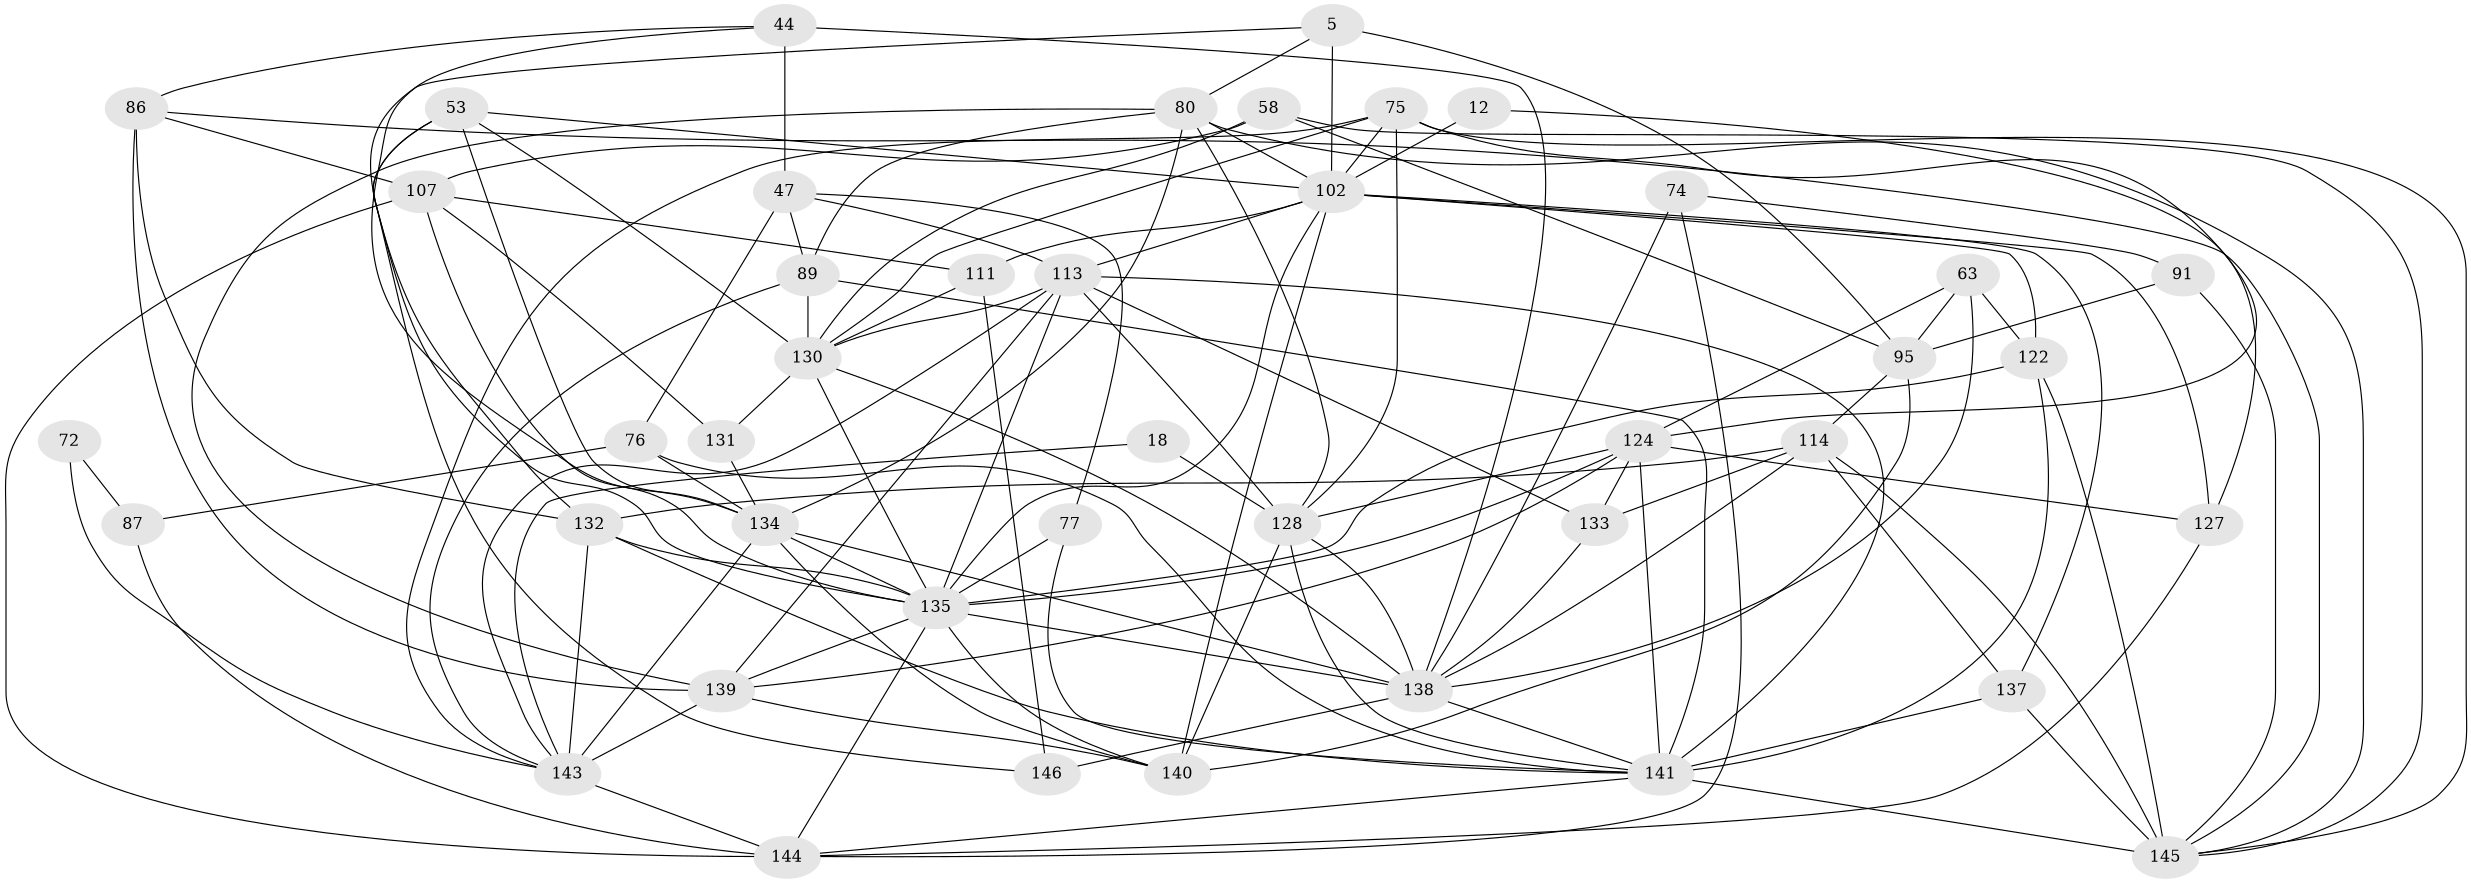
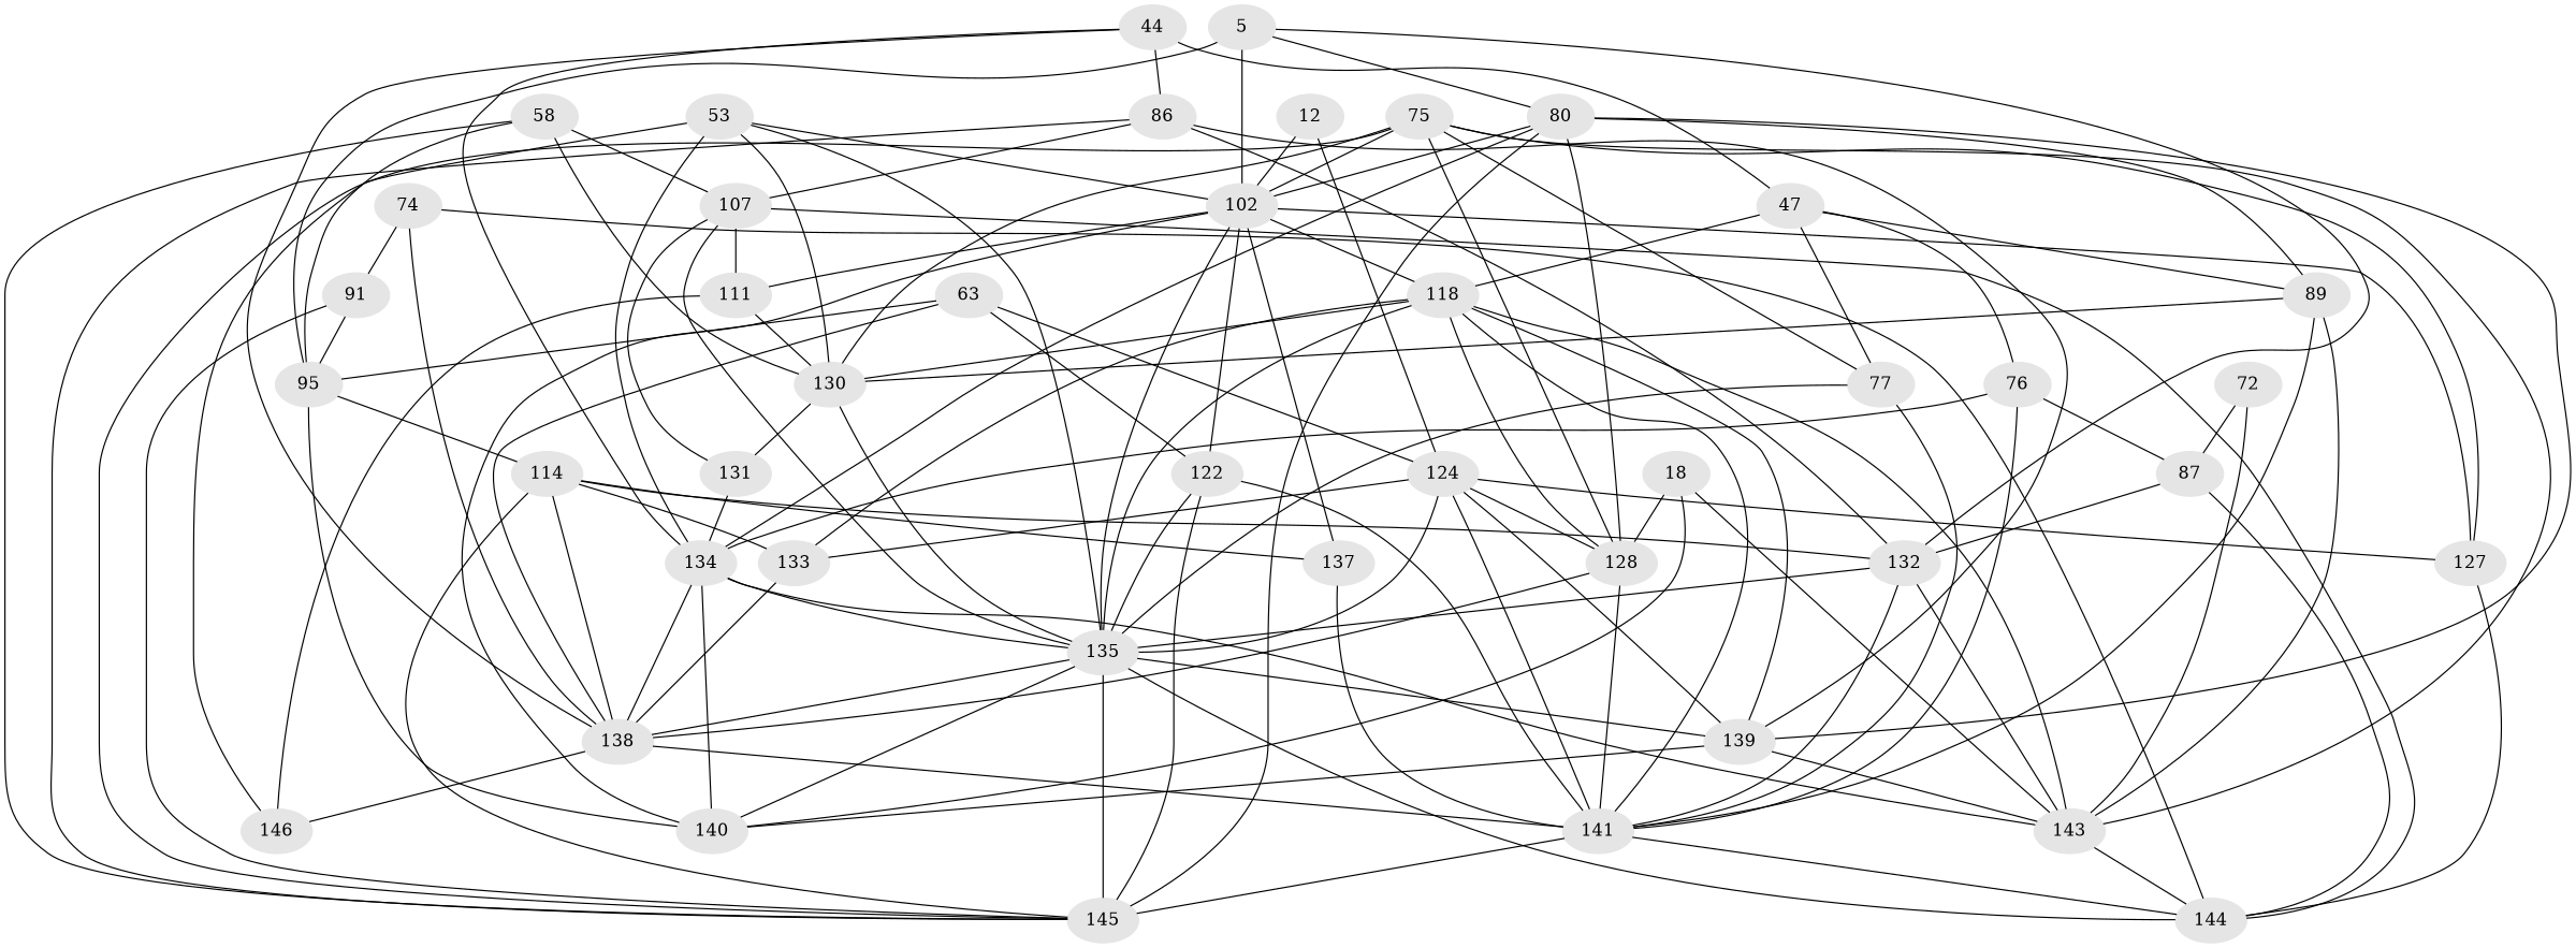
  graph {
    node [color=gray90 style=filled]
    74 [super="+29"]
    138 [super="+136+55"]
    91
    144 [super="+98+81+71"]
    80 [super="+42+60"]
    5
    102 [super="+46+14+92"]
    132 [super="+67+110"]
    95
    128 [super="+104+120"]
    134 [super="+85"]
    89 [super="+82+57"]
    145 [super="+126+142"]
    139 [super="+94+93"]
    122 [super="+35"]
-   118 [super="+45+8+116+84" label=113]
+   118 [super="+45+8+116+84"]
    135 [super="+121+129+112+123"]
    127
    140 [super="+65+50"]
    111
    137
    143 [super="+88+68"]
    141 [super="+22+119"]
    12
    124 [super="+105+97"]
    133
    18
    n28 [label=63]
    114 [super="+99"]
    146 [super="+4"]
    47 [super="+9"]
    76 [super="+51"]
    77 [super="+54"]
    44
    86 [super="+41+49"]
    107 [super="+2+34"]
    87
    130 [super="+113+125"]
    53 [super="+3"]
    131
    58
    72
    75 [super="+36"]
    74 -- 138 [weight=2]
    74 -- 91
    74 -- 144
    138 -- 141 [weight=2]
    138 -- 146 [weight=3]
    91 -- 95
    91 -- 145
    80 -- 102
    80 -- 128 [weight=2]
    80 -- 134
    80 -- 89
    80 -- 145 [weight=4]
    80 -- 139
    5 -- 80
    5 -- 102 [weight=3]
    5 -- 132
    5 -- 95 [weight=2]
    102 -- 122 [weight=2]
    102 -- 118 [weight=2]
    102 -- 135 [weight=2]
    102 -- 127
    102 -- 140 [weight=2]
    102 -- 111
    102 -- 137
    132 -- 135 [weight=3]
    132 -- 143 [weight=2]
    132 -- 141 [weight=3]
    95 -- 140 [weight=2]
    95 -- 114
    128 -- 138
-   128 -- 140
+   18 -- 140
    128 -- 141
    134 -- 138 [weight=2]
    134 -- 135
    134 -- 140
    134 -- 143 [weight=2]
    89 -- 143
    89 -- 141 [weight=2]
    89 -- 130 [weight=2]
    139 -- 140 [weight=2]
    139 -- 143 [weight=3]
    122 -- 145
    122 -- 135
    122 -- 141
    118 -- 128
    118 -- 139
    118 -- 135
    118 -- 143 [weight=2]
    118 -- 141
    118 -- 133
    118 -- 130 [weight=2]
    135 -- 138 [weight=2]
    135 -- 144 [weight=2]
-   137 -- 145 [weight=3]
+   135 -- 145 [weight=3]
    135 -- 139 [weight=4]
    135 -- 140
    127 -- 144
    111 -- 146
    111 -- 130
    137 -- 141
    143 -- 144
    141 -- 144 [weight=2]
    141 -- 145 [weight=5]
    12 -- 102 [weight=2]
    12 -- 124
    124 -- 128
    124 -- 139 [weight=2]
    124 -- 135
    124 -- 127
    124 -- 141
    124 -- 133
    133 -- 138
    18 -- 128
    18 -- 143
    n28 -- 138 [weight=2]
    n28 -- 95
    n28 -- 122
    n28 -- 124
    114 -- 138
    114 -- 132
    114 -- 145 [weight=2]
    114 -- 137
    114 -- 133
    47 -- 89
    47 -- 118
    47 -- 76
    47 -- 77
    76 -- 134
    76 -- 141
    76 -- 87 [weight=2]
    77 -- 135
    77 -- 141
    44 -- 138
    44 -- 134
    44 -- 47 [weight=2]
    44 -- 86
    86 -- 132 [weight=2]
    86 -- 145
    86 -- 139
    86 -- 107
    107 -- 144 [weight=2]
    107 -- 135
    107 -- 111
    107 -- 131
    87 -- 144
-   130 -- 138 [weight=4]
+   87 -- 132
    130 -- 135 [weight=2]
    130 -- 131
    53 -- 102
    53 -- 134
    53 -- 135
    53 -- 146 [weight=2]
    53 -- 130
    131 -- 134
    58 -- 95
    58 -- 145 [weight=2]
    58 -- 107
    58 -- 130
    72 -- 143
    72 -- 87
    75 -- 102
    75 -- 128 [weight=2]
    75 -- 145 [weight=2]
    75 -- 127
    75 -- 143 [weight=2]
+   75 -- 77
    75 -- 130 [weight=2]
  }
